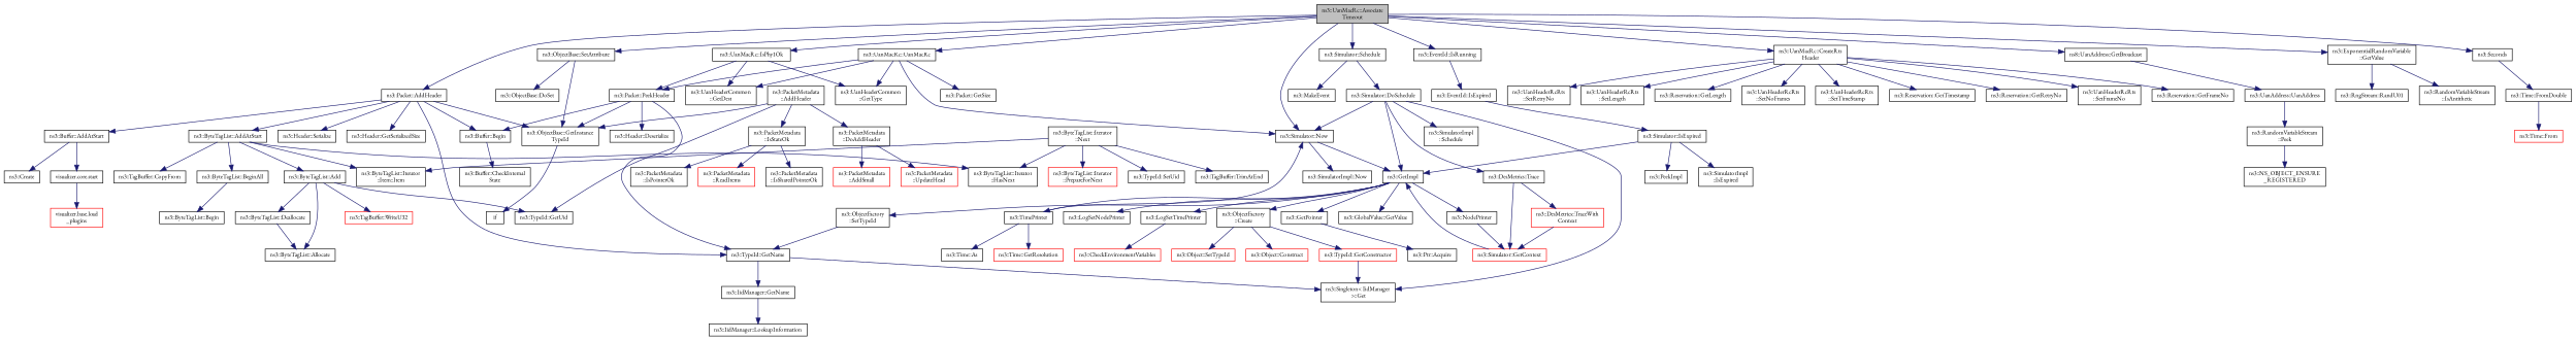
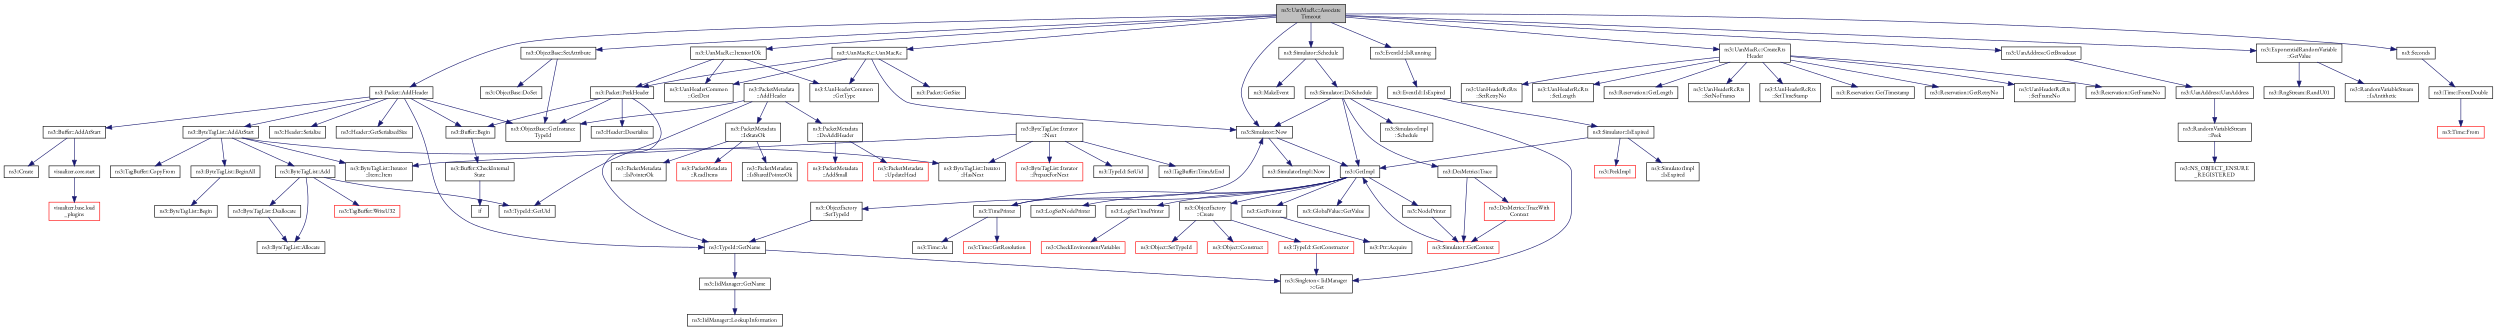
  digraph {
    fontname="EB Garamond"
    rankdir=TB
    node [color=black fillcolor=white fontname="EB Garamond" fontsize=10 shape=record style=filled]
    edge [color=midnightblue fontname="EB Garamond" fontsize=10 labelfontname=Helvetica labelfontsize=10 style=solid]
    n1 [fillcolor=grey75 fontcolor=black height=0.2 label="ns3::UanMacRc::Associate\lTimeout" width=0.4]
-   n2 [height=0.2 label="ns3::UanMacRc::IsPhy1Ok" width=0.4]
+   n2 [height=0.2 label="ns3::UanMacRc::Iterator1Ok" width=0.4]
    n3 [height=0.2 label="ns3::Simulator::Now" width=0.4]
    n4 [height=0.2 label="ns3::Packet::AddHeader" width=0.4]
    n5 [height=0.2 label="ns3::UanMacRc::CreateRts\lHeader" width=0.4]
-   n6 [height=0.2 label="ns8::UanAddress::GetBroadcast" width=0.4]
+   n6 [height=0.2 label="ns3::UanAddress::GetBroadcast" width=0.4]
    n7 [height=0.2 label="ns3::UanMacRc::UanMacRc" width=0.4]
    n8 [height=0.2 label="ns3::EventId::IsRunning" width=0.4]
    n9 [height=0.2 label="ns3::ObjectBase::SetAttribute" width=0.4]
    n10 [height=0.2 label="ns3::ExponentialRandomVariable\l::GetValue" width=0.4]
    n11 [height=0.2 label="ns3::Simulator::Schedule" width=0.4]
    n12 [height=0.2 label="ns3::Seconds" width=0.4]
    n13 [height=0.2 label="ns3::Packet::PeekHeader" width=0.4]
    n14 [height=0.2 label="ns3::UanHeaderCommon\l::GetType" width=0.4]
    n15 [height=0.2 label="ns3::UanHeaderCommon\l::GetDest" width=0.4]
    n16 [height=0.2 label="ns3::GetImpl" width=0.4]
    n17 [height=0.2 label="ns3::SimulatorImpl::Now" width=0.4]
    n18 [height=0.2 label="ns3::Buffer::Begin" width=0.4]
    n19 [height=0.2 label="ns3::ObjectBase::GetInstance\lTypeId" width=0.4]
    n20 [height=0.2 label="ns3::TypeId::GetName" width=0.4]
    n21 [height=0.2 label="ns3::Header::GetSerializedSize" width=0.4]
    n22 [height=0.2 label="ns3::Buffer::AddAtStart" width=0.4]
    n23 [height=0.2 label="ns3::ByteTagList::AddAtStart" width=0.4]
    n24 [height=0.2 label="ns3::Header::Serialize" width=0.4]
    n25 [height=0.2 label="ns3::UanHeaderRcRts\l::SetLength" width=0.4]
    n26 [height=0.2 label="ns3::Reservation::GetLength" width=0.4]
    n27 [height=0.2 label="ns3::UanHeaderRcRts\l::SetNoFrames" width=0.4]
    n28 [height=0.2 label="ns3::UanHeaderRcRts\l::SetTimeStamp" width=0.4]
    n29 [height=0.2 label="ns3::Reservation::GetTimestamp" width=0.4]
    n30 [height=0.2 label="ns3::Reservation::GetRetryNo" width=0.4]
    n31 [height=0.2 label="ns3::UanHeaderRcRts\l::SetFrameNo" width=0.4]
    n32 [height=0.2 label="ns3::Reservation::GetFrameNo" width=0.4]
    n33 [height=0.2 label="ns3::UanHeaderRcRts\l::SetRetryNo" width=0.4]
    n34 [height=0.2 label="ns3::UanAddress::UanAddress" width=0.4]
    n35 [height=0.2 label="ns3::Packet::GetSize" width=0.4]
    n36 [height=0.2 label="ns3::EventId::IsExpired" width=0.4]
    n37 [height=0.2 label="ns3::ObjectBase::DoSet" width=0.4]
    n38 [height=0.2 label="ns3::RngStream::RandU01" width=0.4]
    n39 [height=0.2 label="ns3::RandomVariableStream\l::IsAntithetic" width=0.4]
    n40 [height=0.2 label="ns3::Simulator::DoSchedule" width=0.4]
    n41 [height=0.2 label="ns3::MakeEvent" width=0.4]
    n42 [height=0.2 label="ns3::Time::FromDouble" width=0.4]
    n43 [height=0.2 label="ns3::Header::Deserialize" width=0.4]
    n44 [height=0.2 label="ns3::Buffer::CheckInternal\lState" width=0.4]
    n45 [height=0.2 label="ns3::Singleton\< IidManager\l \>::Get" width=0.4]
    n46 [height=0.2 label="ns3::IidManager::GetName" width=0.4]
    n47 [height=0.2 label=if width=0.4]
    n48 [height=0.2 label="ns3::IidManager::LookupInformation" width=0.4]
    n49 [height=0.2 label="ns3::GlobalValue::GetValue" width=0.4]
    n50 [height=0.2 label="ns3::ObjectFactory\l::SetTypeId" width=0.4]
    n51 [height=0.2 label="ns3::GetPointer" width=0.4]
    n52 [height=0.2 label="ns3::ObjectFactory\l::Create" width=0.4]
    n53 [height=0.2 label="ns3::LogSetTimePrinter" width=0.4]
    n54 [height=0.2 label="ns3::TimePrinter" width=0.4]
    n55 [height=0.2 label="ns3::LogSetNodePrinter" width=0.4]
    n56 [height=0.2 label="ns3::NodePrinter" width=0.4]
-   n57 [height=0.2 label="ns3::PeekImpl" width=0.4]
+   n57 [color=red height=0.2 label="ns3::PeekImpl" width=0.4]
    n58 [height=0.2 label="ns3::Ptr::Acquire" width=0.4]
    n59 [color=red height=0.2 label="ns3::TypeId::GetConstructor" width=0.4]
    n60 [color=red height=0.2 label="ns3::Object::SetTypeId" width=0.4]
    n61 [color=red height=0.2 label="ns3::Object::Construct" width=0.4]
    n62 [color=red height=0.2 label="ns3::CheckEnvironmentVariables" width=0.4]
    n63 [color=red height=0.2 label="ns3::Time::GetResolution" width=0.4]
    n64 [height=0.2 label="ns3::Time::As" width=0.4]
    n65 [color=red height=0.2 label="ns3::Simulator::GetContext" width=0.4]
    n66 [height=0.2 label="visualizer.core.start" width=0.4]
    n67 [height=0.2 label="ns3::Create" width=0.4]
    n68 [height=0.2 label="ns3::ByteTagList::BeginAll" width=0.4]
    n69 [height=0.2 label="ns3::ByteTagList::Iterator\l::HasNext" width=0.4]
    n70 [height=0.2 label="ns3::ByteTagList::Add" width=0.4]
    n71 [height=0.2 label="ns3::TagBuffer::CopyFrom" width=0.4]
    n72 [height=0.2 label="ns3::ByteTagList::Iterator\l::Item::Item" width=0.4]
    n73 [height=0.2 label="ns3::PacketMetadata\l::AddHeader" width=0.4]
    n74 [height=0.2 label="ns3::TypeId::GetUid" width=0.4]
    n75 [height=0.2 label="ns3::PacketMetadata\l::IsStateOk" width=0.4]
    n76 [height=0.2 label="ns3::PacketMetadata\l::DoAddHeader" width=0.4]
    n77 [color=red height=0.2 label="visualizer.base.load\l_plugins" width=0.4]
    n78 [height=0.2 label="ns3::ByteTagList::Begin" width=0.4]
    n79 [height=0.2 label="ns3::ByteTagList::Iterator\l::Next" width=0.4]
    n80 [height=0.2 label="ns3::TypeId::SetUid" width=0.4]
    n81 [height=0.2 label="ns3::TagBuffer::TrimAtEnd" width=0.4]
    n82 [color=red height=0.2 label="ns3::ByteTagList::Iterator\l::PrepareForNext" width=0.4]
    n83 [height=0.2 label="ns3::ByteTagList::Allocate" width=0.4]
    n84 [height=0.2 label="ns3::ByteTagList::Deallocate" width=0.4]
    n85 [color=red height=0.2 label="ns3::TagBuffer::WriteU32" width=0.4]
    n86 [height=0.2 label="ns3::PacketMetadata\l::IsPointerOk" width=0.4]
    n87 [color=red height=0.2 label="ns3::PacketMetadata\l::ReadItems" width=0.4]
    n88 [height=0.2 label="ns3::PacketMetadata\l::IsSharedPointerOk" width=0.4]
    n89 [color=red height=0.2 label="ns3::PacketMetadata\l::AddSmall" width=0.4]
    n90 [color=red height=0.2 label="ns3::PacketMetadata\l::UpdateHead" width=0.4]
    n91 [height=0.2 label="ns3::RandomVariableStream\l::Peek" width=0.4]
    n92 [height=0.2 label="ns3::Simulator::IsExpired" width=0.4]
    n93 [height=0.2 label="ns3::SimulatorImpl\l::IsExpired" width=0.4]
    n94 [height=0.2 label="ns3::NS_OBJECT_ENSURE\l_REGISTERED" width=0.4]
    n95 [height=0.2 label="ns3::DesMetrics::Trace" width=0.4]
    n96 [height=0.2 label="ns3::SimulatorImpl\l::Schedule" width=0.4]
    n97 [color=red height=0.2 label="ns3::DesMetrics::TraceWith\lContext" width=0.4]
    n98 [color=red height=0.2 label="ns3::Time::From" width=0.4]
    n1 -> n2
    n1 -> n3
    n1 -> n4
    n1 -> n5
    n1 -> n6
    n1 -> n7
    n1 -> n8
    n1 -> n9
    n1 -> n10
    n1 -> n11
    n1 -> n12
    n2 -> n13
    n2 -> n14
    n2 -> n15
    n3 -> n16
    n3 -> n17
    n4 -> n18
    n4 -> n19
    n4 -> n20
    n4 -> n21
    n4 -> n22
    n4 -> n23
    n4 -> n24
    n5 -> n25
    n5 -> n26
    n5 -> n27
    n5 -> n28
    n5 -> n29
    n5 -> n30
    n5 -> n31
    n5 -> n32
    n5 -> n33
    n6 -> n34
    n7 -> n3
    n7 -> n13
    n7 -> n14
    n7 -> n15
    n7 -> n35
    n8 -> n36
    n9 -> n19
    n9 -> n37
    n10 -> n38
    n10 -> n39
    n11 -> n40
    n11 -> n41
    n12 -> n42
    n13 -> n18
    n13 -> n19
    n13 -> n20
    n13 -> n43
    n16 -> n49
    n16 -> n50
    n16 -> n51
    n16 -> n52
    n16 -> n53
    n16 -> n54
    n16 -> n55
    n16 -> n56
    n18 -> n44
    n20 -> n45
    n20 -> n46
    n22 -> n66
    n22 -> n67
    n23 -> n68
    n23 -> n69
    n23 -> n70
    n23 -> n71
    n23 -> n72
    n34 -> n91
    n36 -> n92
    n40 -> n3
    n40 -> n16
    n40 -> n45
    n40 -> n95
    n40 -> n96
    n42 -> n98
-   n19 -> n47
+   n44 -> n47
    n46 -> n48
    n50 -> n20
    n51 -> n58
    n52 -> n59
    n52 -> n60
    n52 -> n61
    n53 -> n62
    n54 -> n3
    n54 -> n63
    n54 -> n64
    n56 -> n65
    n59 -> n45
    n65 -> n16
    n66 -> n77
    n68 -> n78
    n70 -> n74
    n70 -> n83
    n70 -> n84
    n70 -> n85
    n73 -> n19
    n73 -> n74
    n73 -> n75
    n73 -> n76
    n75 -> n86
    n75 -> n87
    n75 -> n88
    n76 -> n89
    n76 -> n90
    n79 -> n69
    n79 -> n72
    n79 -> n80
    n79 -> n81
    n79 -> n82
    n84 -> n83
    n91 -> n94
    n92 -> n16
    n92 -> n57
    n92 -> n93
    n95 -> n65
    n95 -> n97
    n97 -> n65
  }
